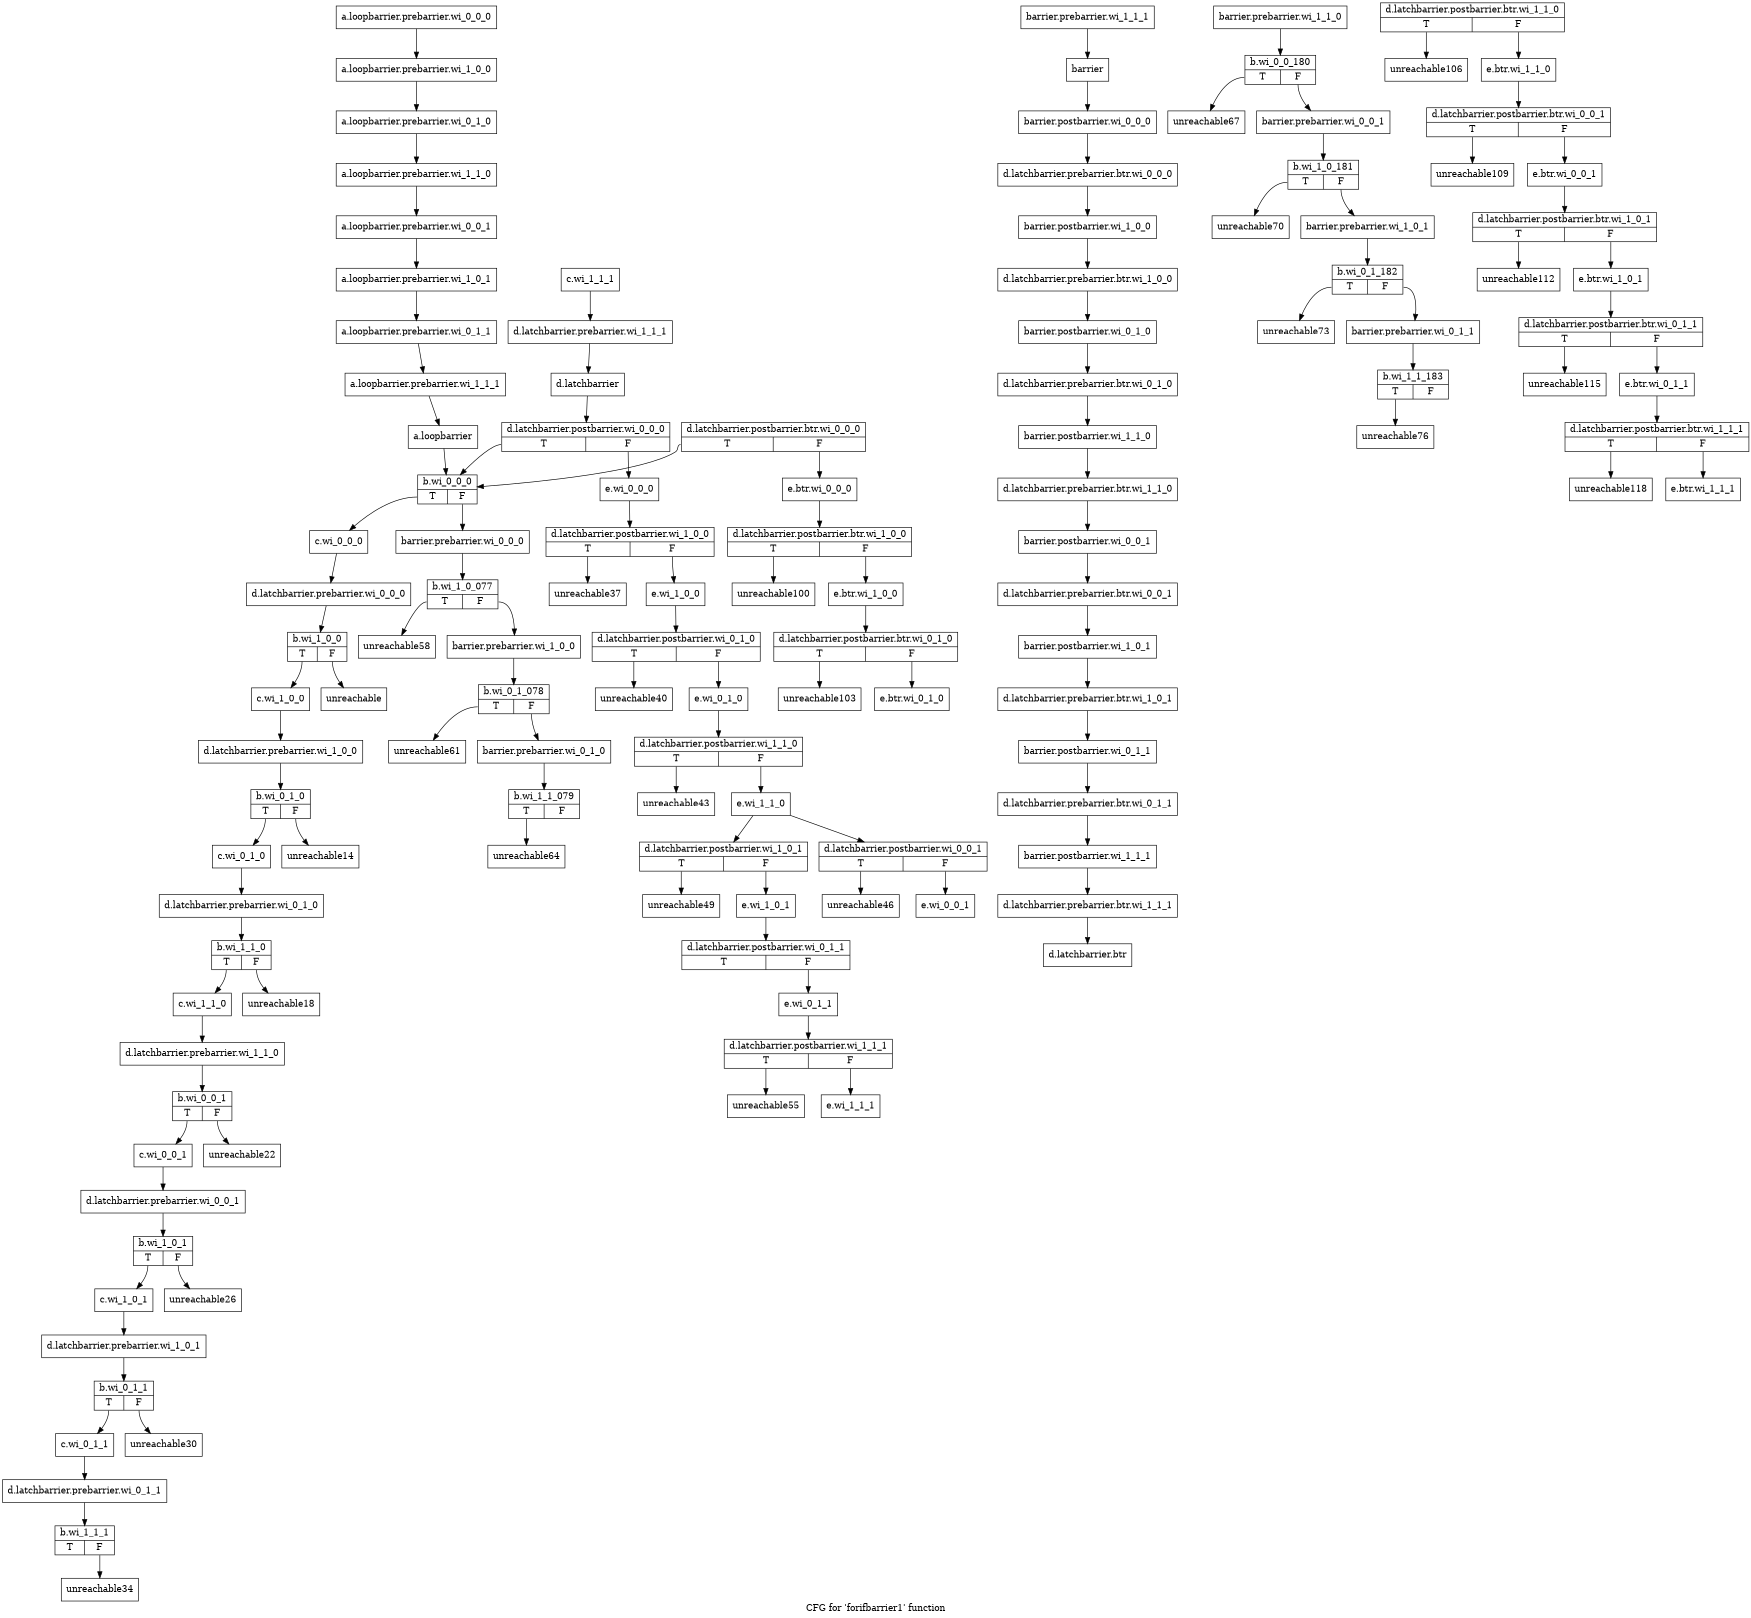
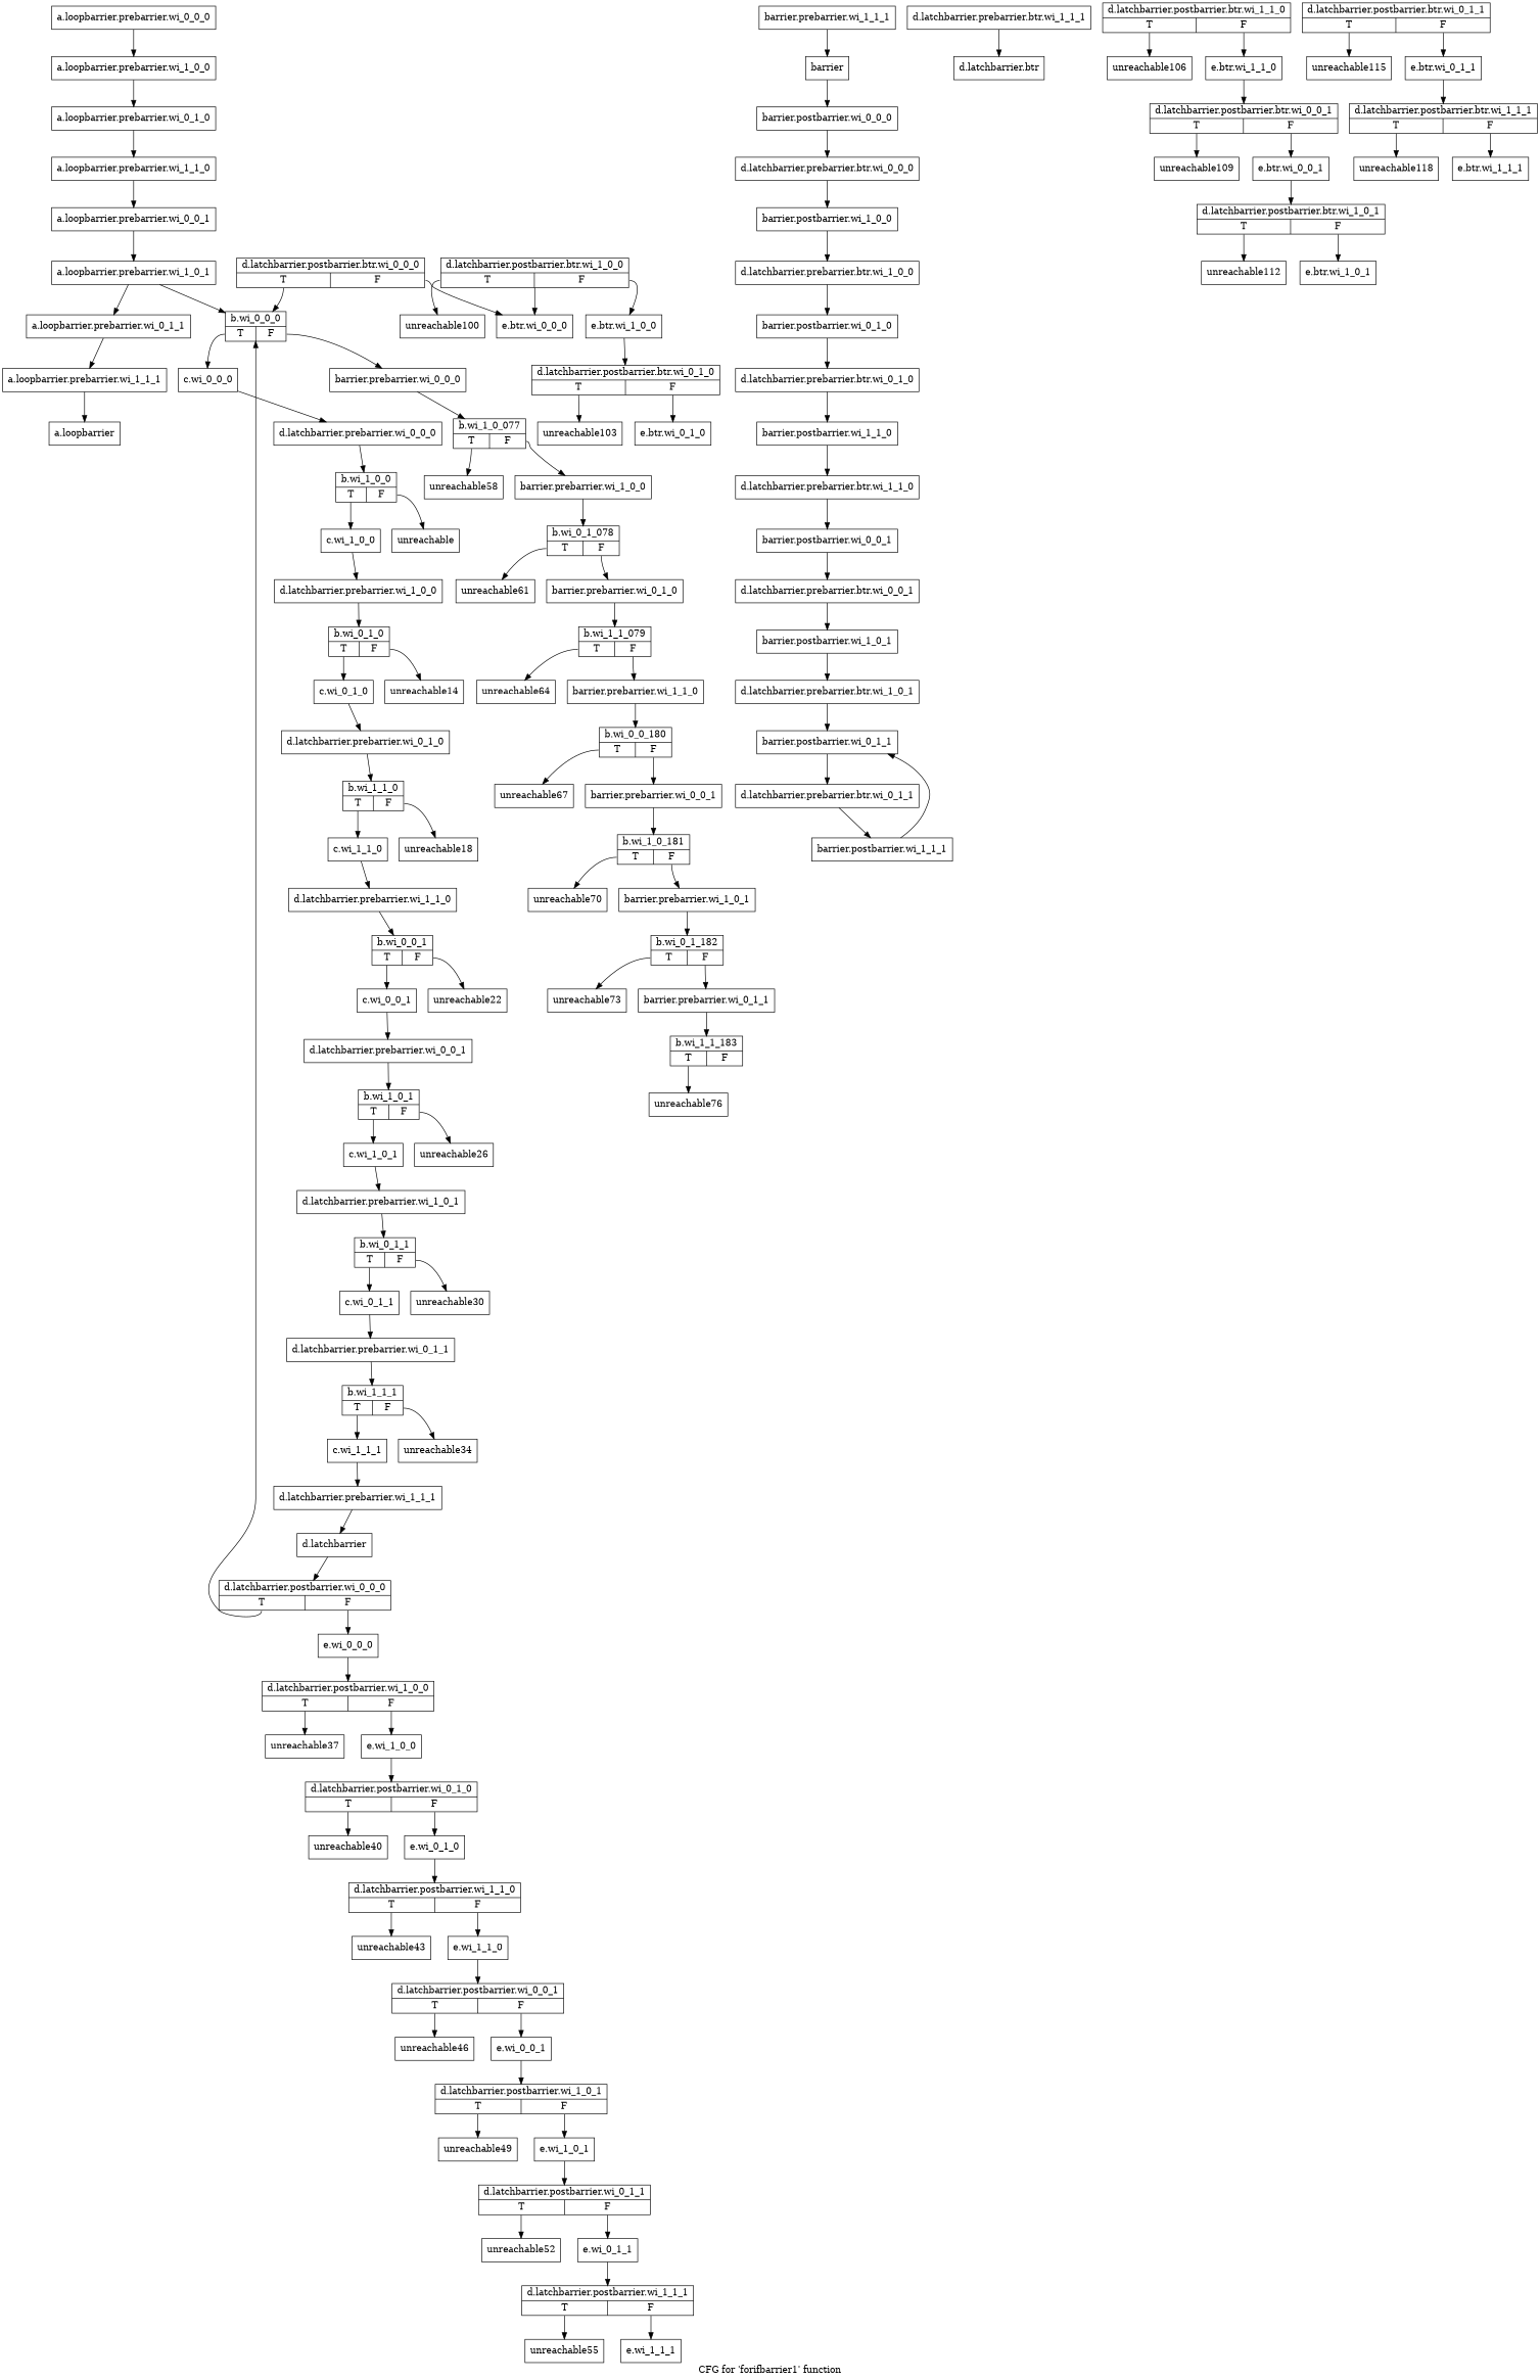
  digraph {
    label="CFG for 'forifbarrier1' function"
    node [shape=record]
    n1 [label="{a.loopbarrier.prebarrier.wi_0_0_0}"]
    n2 [label="{a.loopbarrier.prebarrier.wi_1_0_0}"]
    n3 [label="{a.loopbarrier.prebarrier.wi_0_1_0}"]
    n4 [label="{a.loopbarrier.prebarrier.wi_1_1_0}"]
    n5 [label="{a.loopbarrier}"]
    n6 [label="{b.wi_0_0_0|{<s0>T|<s1>F}}"]
    n7 [label="{c.wi_0_0_0}"]
    n8 [label="{barrier.prebarrier.wi_0_0_0}"]
    n9 [label="{d.latchbarrier.prebarrier.wi_0_0_0}"]
    n10 [label="{b.wi_1_0_077|{<s0>T|<s1>F}}"]
    n11 [label="{b.wi_1_0_0|{<s0>T|<s1>F}}"]
    n12 [label="{unreachable58}"]
    n13 [label="{barrier.prebarrier.wi_1_0_0}"]
    n14 [label="{c.wi_1_0_0}"]
    n15 [label="{unreachable}"]
    n16 [label="{b.wi_0_1_078|{<s0>T|<s1>F}}"]
    n17 [label="{barrier}"]
    n18 [label="{barrier.postbarrier.wi_0_0_0}"]
    n19 [label="{d.latchbarrier.prebarrier.btr.wi_0_0_0}"]
    n20 [label="{barrier.postbarrier.wi_1_0_0}"]
    n21 [label="{d.latchbarrier.prebarrier.btr.wi_1_0_0}"]
    n22 [label="{d.latchbarrier.prebarrier.wi_1_0_0}"]
    n23 [label="{d.latchbarrier}"]
    n24 [label="{d.latchbarrier.postbarrier.wi_0_0_0|{<s0>T|<s1>F}}"]
    n25 [label="{e.wi_0_0_0}"]
    n26 [label="{d.latchbarrier.postbarrier.wi_1_0_0|{<s0>T|<s1>F}}"]
    n27 [label="{unreachable37}"]
    n28 [label="{e.wi_1_0_0}"]
    n29 [label="{d.latchbarrier.postbarrier.wi_0_1_0|{<s0>T|<s1>F}}"]
    n30 [label="{barrier.postbarrier.wi_0_1_0}"]
    n31 [label="{d.latchbarrier.btr}"]
    n32 [label="{d.latchbarrier.postbarrier.btr.wi_0_0_0|{<s0>T|<s1>F}}"]
    n33 [label="{e.btr.wi_0_0_0}"]
    n34 [label="{d.latchbarrier.postbarrier.btr.wi_1_0_0|{<s0>T|<s1>F}}"]
    n35 [label="{unreachable100}"]
    n36 [label="{e.btr.wi_1_0_0}"]
    n37 [label="{d.latchbarrier.postbarrier.btr.wi_0_1_0|{<s0>T|<s1>F}}"]
    n38 [label="{a.loopbarrier.prebarrier.wi_0_0_1}"]
    n39 [label="{a.loopbarrier.prebarrier.wi_1_0_1}"]
    n40 [label="{a.loopbarrier.prebarrier.wi_0_1_1}"]
    n41 [label="{a.loopbarrier.prebarrier.wi_1_1_1}"]
    n42 [label="{b.wi_0_1_0|{<s0>T|<s1>F}}"]
    n43 [label="{c.wi_0_1_0}"]
    n44 [label="{unreachable14}"]
    n45 [label="{d.latchbarrier.prebarrier.wi_0_1_0}"]
    n46 [label="{b.wi_1_1_0|{<s0>T|<s1>F}}"]
    n47 [label="{c.wi_1_1_0}"]
    n48 [label="{unreachable18}"]
    n49 [label="{d.latchbarrier.prebarrier.wi_1_1_0}"]
    n50 [label="{b.wi_0_0_1|{<s0>T|<s1>F}}"]
    n51 [label="{c.wi_0_0_1}"]
    n52 [label="{unreachable22}"]
    n53 [label="{d.latchbarrier.prebarrier.wi_0_0_1}"]
    n54 [label="{b.wi_1_0_1|{<s0>T|<s1>F}}"]
    n55 [label="{c.wi_1_0_1}"]
    n56 [label="{unreachable26}"]
    n57 [label="{d.latchbarrier.prebarrier.wi_1_0_1}"]
    n58 [label="{b.wi_0_1_1|{<s0>T|<s1>F}}"]
    n59 [label="{c.wi_0_1_1}"]
    n60 [label="{unreachable30}"]
    n61 [label="{d.latchbarrier.prebarrier.wi_0_1_1}"]
    n62 [label="{b.wi_1_1_1|{<s0>T|<s1>F}}"]
    n63 [label="{c.wi_1_1_1}"]
    n64 [label="{unreachable34}"]
    n65 [label="{d.latchbarrier.prebarrier.wi_1_1_1}"]
    n66 [label="{unreachable40}"]
    n67 [label="{e.wi_0_1_0}"]
    n68 [label="{d.latchbarrier.postbarrier.wi_1_1_0|{<s0>T|<s1>F}}"]
    n69 [label="{unreachable43}"]
    n70 [label="{e.wi_1_1_0}"]
    n71 [label="{d.latchbarrier.postbarrier.wi_0_0_1|{<s0>T|<s1>F}}"]
    n72 [label="{unreachable46}"]
    n73 [label="{e.wi_0_0_1}"]
    n74 [label="{d.latchbarrier.postbarrier.wi_1_0_1|{<s0>T|<s1>F}}"]
    n75 [label="{unreachable49}"]
    n76 [label="{e.wi_1_0_1}"]
    n77 [label="{d.latchbarrier.postbarrier.wi_0_1_1|{<s0>T|<s1>F}}"]
+   n78 [label="{unreachable52}"]
    n79 [label="{e.wi_0_1_1}"]
    n80 [label="{d.latchbarrier.postbarrier.wi_1_1_1|{<s0>T|<s1>F}}"]
    n81 [label="{unreachable55}"]
    n82 [label="{e.wi_1_1_1}"]
    n83 [label="{unreachable61}"]
    n84 [label="{barrier.prebarrier.wi_0_1_0}"]
    n85 [label="{b.wi_1_1_079|{<s0>T|<s1>F}}"]
    n86 [label="{unreachable64}"]
    n87 [label="{barrier.prebarrier.wi_1_1_0}"]
    n88 [label="{b.wi_0_0_180|{<s0>T|<s1>F}}"]
    n89 [label="{unreachable67}"]
    n90 [label="{barrier.prebarrier.wi_0_0_1}"]
    n91 [label="{b.wi_1_0_181|{<s0>T|<s1>F}}"]
    n92 [label="{unreachable70}"]
    n93 [label="{barrier.prebarrier.wi_1_0_1}"]
    n94 [label="{b.wi_0_1_182|{<s0>T|<s1>F}}"]
    n95 [label="{unreachable73}"]
    n96 [label="{barrier.prebarrier.wi_0_1_1}"]
    n97 [label="{b.wi_1_1_183|{<s0>T|<s1>F}}"]
    n98 [label="{unreachable76}"]
    n99 [label="{barrier.prebarrier.wi_1_1_1}"]
    n100 [label="{d.latchbarrier.prebarrier.btr.wi_0_1_0}"]
    n101 [label="{barrier.postbarrier.wi_1_1_0}"]
    n102 [label="{d.latchbarrier.prebarrier.btr.wi_1_1_0}"]
    n103 [label="{barrier.postbarrier.wi_0_0_1}"]
    n104 [label="{d.latchbarrier.prebarrier.btr.wi_0_0_1}"]
    n105 [label="{barrier.postbarrier.wi_1_0_1}"]
    n106 [label="{d.latchbarrier.prebarrier.btr.wi_1_0_1}"]
    n107 [label="{barrier.postbarrier.wi_0_1_1}"]
    n108 [label="{d.latchbarrier.prebarrier.btr.wi_0_1_1}"]
    n109 [label="{barrier.postbarrier.wi_1_1_1}"]
    n110 [label="{d.latchbarrier.prebarrier.btr.wi_1_1_1}"]
    n111 [label="{unreachable103}"]
    n112 [label="{e.btr.wi_0_1_0}"]
    n113 [label="{d.latchbarrier.postbarrier.btr.wi_1_1_0|{<s0>T|<s1>F}}"]
    n114 [label="{unreachable106}"]
    n115 [label="{e.btr.wi_1_1_0}"]
    n116 [label="{d.latchbarrier.postbarrier.btr.wi_0_0_1|{<s0>T|<s1>F}}"]
    n117 [label="{e.btr.wi_0_0_1}"]
    n118 [label="{unreachable109}"]
    n119 [label="{d.latchbarrier.postbarrier.btr.wi_1_0_1|{<s0>T|<s1>F}}"]
    n120 [label="{e.btr.wi_1_0_1}"]
    n121 [label="{unreachable112}"]
    n122 [label="{d.latchbarrier.postbarrier.btr.wi_0_1_1|{<s0>T|<s1>F}}"]
    n123 [label="{e.btr.wi_0_1_1}"]
    n124 [label="{unreachable115}"]
    n125 [label="{d.latchbarrier.postbarrier.btr.wi_1_1_1|{<s0>T|<s1>F}}"]
    n126 [label="{e.btr.wi_1_1_1}"]
    n127 [label="{unreachable118}"]
    n1 -> n2
    n2 -> n3
    n3 -> n4
    n4 -> n38
-   n5 -> n6
+   n39 -> n6
    n6 -> n7 [tailport=s0]
    n6 -> n8 [tailport=s1]
    n7 -> n9
    n8 -> n10
    n9 -> n11
    n10 -> n12 [tailport=s0]
    n10 -> n13 [tailport=s1]
    n11 -> n14 [tailport=s0]
    n11 -> n15 [tailport=s1]
    n13 -> n16
    n14 -> n22
    n16 -> n83 [tailport=s0]
    n16 -> n84 [tailport=s1]
    n17 -> n18
    n18 -> n19
    n19 -> n20
    n20 -> n21
    n21 -> n30
    n22 -> n42
    n23 -> n24
    n24 -> n6 [tailport=s0]
    n24 -> n25 [tailport=s1]
    n25 -> n26
    n26 -> n27 [tailport=s0]
    n26 -> n28 [tailport=s1]
    n28 -> n29
    n29 -> n66 [tailport=s0]
    n29 -> n67 [tailport=s1]
    n30 -> n100
    n32 -> n6 [tailport=s0]
    n32 -> n33 [tailport=s1]
-   n33 -> n34
+   n34 -> n33
    n34 -> n35 [tailport=s0]
    n34 -> n36 [tailport=s1]
    n36 -> n37
    n37 -> n111 [tailport=s0]
    n37 -> n112 [tailport=s1]
    n38 -> n39
    n39 -> n40
    n40 -> n41
    n41 -> n5
    n42 -> n43 [tailport=s0]
    n42 -> n44 [tailport=s1]
    n43 -> n45
    n45 -> n46
    n46 -> n47 [tailport=s0]
    n46 -> n48 [tailport=s1]
    n47 -> n49
    n49 -> n50
    n50 -> n51 [tailport=s0]
    n50 -> n52 [tailport=s1]
    n51 -> n53
    n53 -> n54
    n54 -> n55 [tailport=s0]
    n54 -> n56 [tailport=s1]
    n55 -> n57
    n57 -> n58
    n58 -> n59 [tailport=s0]
    n58 -> n60 [tailport=s1]
    n59 -> n61
    n61 -> n62
+   n62 -> n63 [tailport=s0]
    n62 -> n64 [tailport=s1]
    n63 -> n65
    n65 -> n23
    n67 -> n68
    n68 -> n69 [tailport=s0]
    n68 -> n70 [tailport=s1]
    n70 -> n71
    n71 -> n72 [tailport=s0]
    n71 -> n73 [tailport=s1]
-   n70 -> n74
+   n73 -> n74
    n74 -> n75 [tailport=s0]
    n74 -> n76 [tailport=s1]
    n76 -> n77
+   n77 -> n78 [tailport=s0]
    n77 -> n79 [tailport=s1]
    n79 -> n80
    n80 -> n81 [tailport=s0]
    n80 -> n82 [tailport=s1]
    n84 -> n85
    n85 -> n86 [tailport=s0]
+   n85 -> n87 [tailport=s1]
    n87 -> n88
    n88 -> n89 [tailport=s0]
    n88 -> n90 [tailport=s1]
    n90 -> n91
    n91 -> n92 [tailport=s0]
    n91 -> n93 [tailport=s1]
    n93 -> n94
    n94 -> n95 [tailport=s0]
    n94 -> n96 [tailport=s1]
    n96 -> n97
    n97 -> n98 [tailport=s0]
    n99 -> n17
    n100 -> n101
    n101 -> n102
    n102 -> n103
    n103 -> n104
    n104 -> n105
    n105 -> n106
    n106 -> n107
    n107 -> n108
    n108 -> n109
-   n109 -> n110
+   n109 -> n107
    n110 -> n31
    n113 -> n114 [tailport=s0]
    n113 -> n115 [tailport=s1]
    n115 -> n116
    n116 -> n117 [tailport=s1]
    n116 -> n118 [tailport=s0]
    n117 -> n119
    n119 -> n120 [tailport=s1]
    n119 -> n121 [tailport=s0]
-   n120 -> n122
    n122 -> n123 [tailport=s1]
    n122 -> n124 [tailport=s0]
    n123 -> n125
    n125 -> n126 [tailport=s1]
    n125 -> n127 [tailport=s0]
  }
